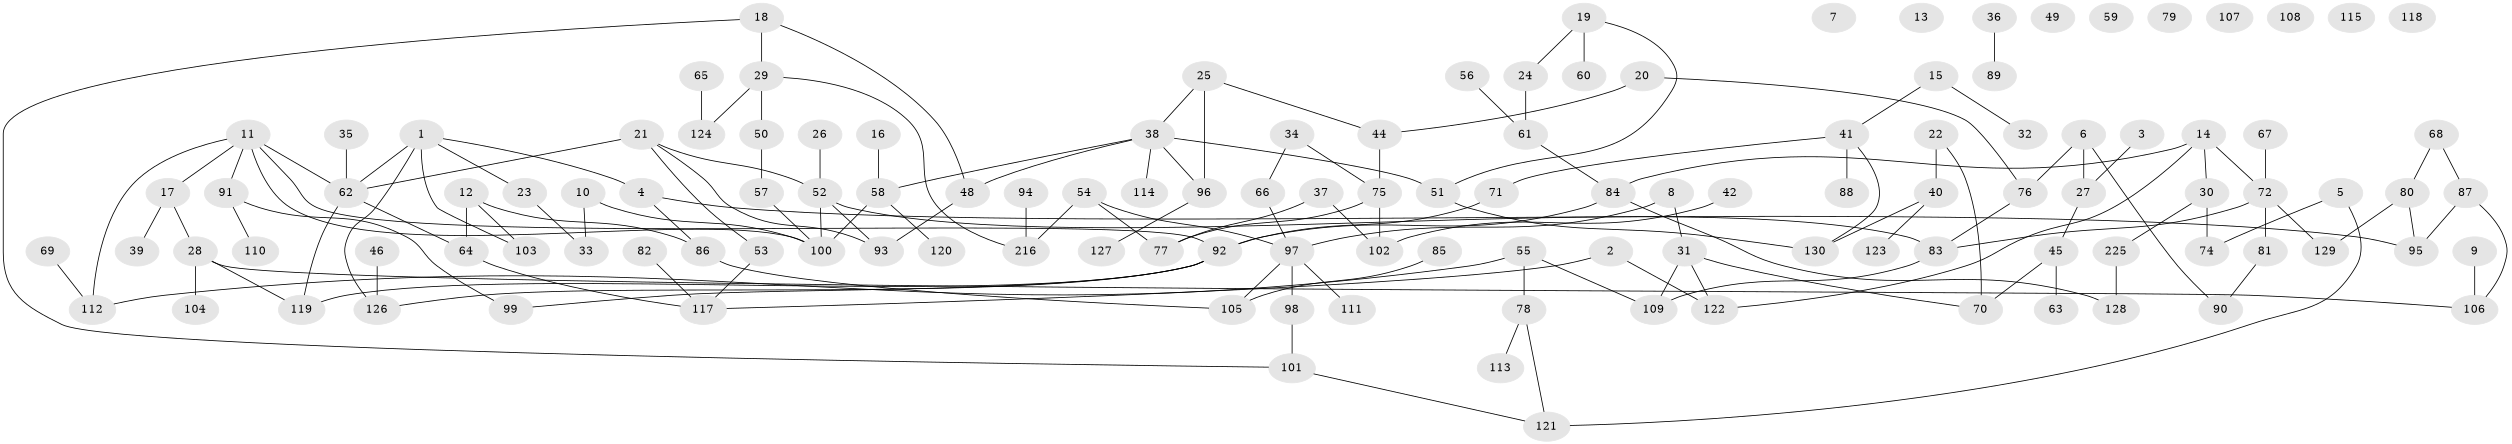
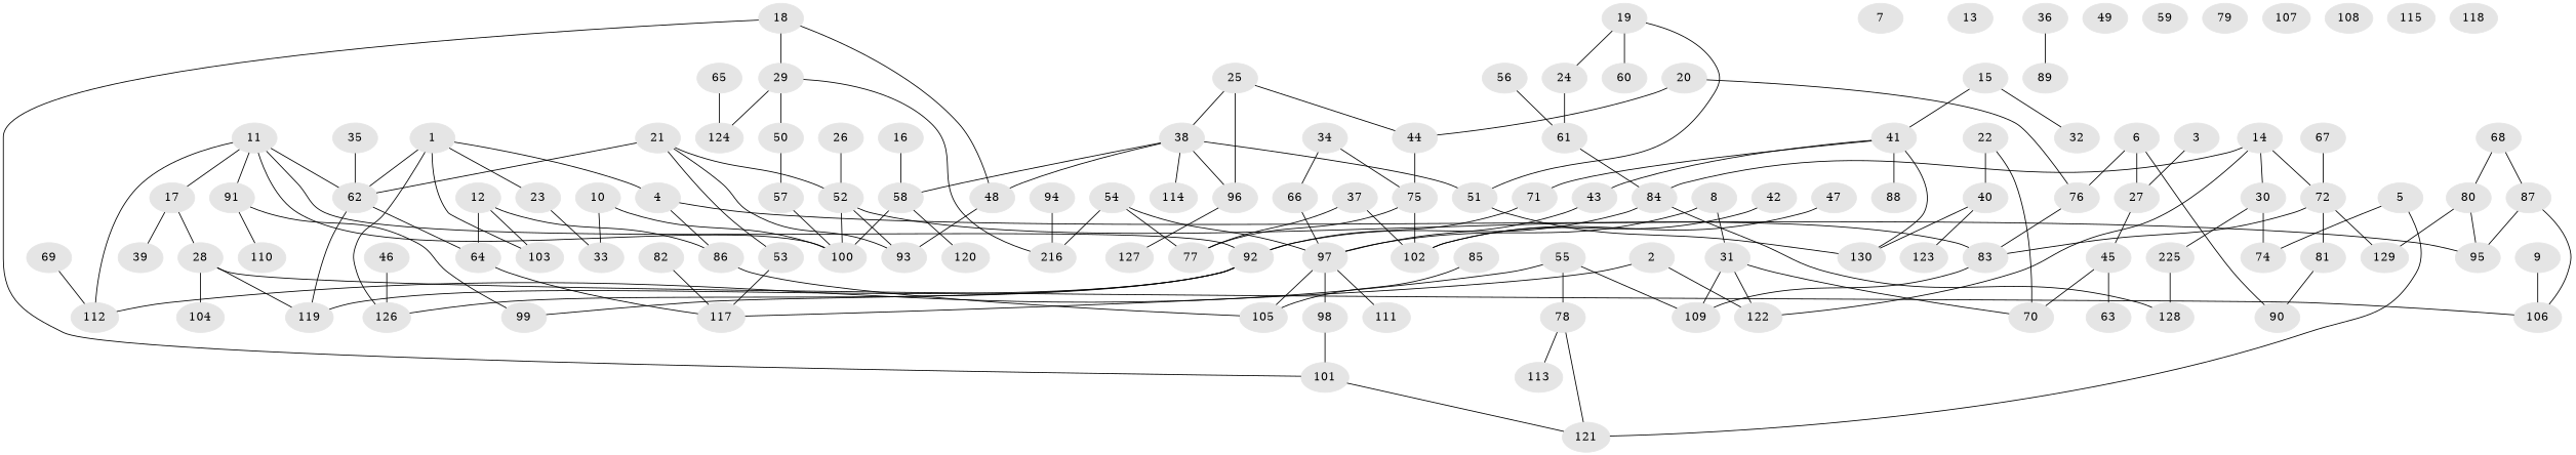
  graph {
    node [color=gray90 style=filled]
    1
    4
    23
    62
    103
    126
    86
    95
    33
    64
    119
    2
    117
    122
    3
    27
    45
    105
    5
    74
    121
    6
    76
    90
    83
    7
    8
    31
    97
    70
    109
    98
    111
    9
    106
    10
    100
    11
    17
    91
    92
    112
    28
    39
    99
    110
    12
    13
    14
    30
    72
    84
    n53 [label=225]
    81
    129
    128
    15
    32
    41
    130
+   43
    71
    88
    16
    58
    120
    104
    18
    29
    48
    101
    50
    n73 [label=216]
    124
    93
    19
    24
    51
    60
    61
    20
    44
    75
    21
    52
    53
    22
    40
    123
    25
    38
    96
    114
    127
    26
    63
    57
    69
    34
    66
    77
    102
    35
    36
    89
    37
    42
    46
+   47
    49
    54
    55
    78
    113
    56
    59
    65
    67
    68
    80
    87
    79
    82
    85
    94
    107
    108
    115
    118
    1 -- 4
    1 -- 23
    1 -- 62
    1 -- 103
    1 -- 126
    4 -- 86
    4 -- 95
    23 -- 33
    62 -- 64
    62 -- 119
    86 -- 105
    64 -- 117
    2 -- 117
    2 -- 122
    3 -- 27
    27 -- 45
    45 -- 70
    45 -- 63
    5 -- 74
    5 -- 121
    6 -- 27
    6 -- 76
    6 -- 90
    76 -- 83
    83 -- 109
    8 -- 31
    8 -- 97
    31 -- 122
    31 -- 70
    31 -- 109
    97 -- 105
    97 -- 98
    97 -- 111
    98 -- 101
    9 -- 106
    10 -- 33
    10 -- 100
    11 -- 62
    11 -- 100
    11 -- 17
    11 -- 91
    11 -- 92
    11 -- 112
    17 -- 28
    17 -- 39
    91 -- 99
    91 -- 110
    92 -- 126
    92 -- 119
    92 -- 99
    28 -- 119
    28 -- 106
    28 -- 104
    12 -- 103
    12 -- 86
    12 -- 64
    14 -- 122
    14 -- 30
    14 -- 72
    14 -- 84
    30 -- 74
    30 -- n53
    72 -- 83
    72 -- 81
    72 -- 129
    84 -- 92
    84 -- 128
    n53 -- 128
    81 -- 90
    15 -- 32
    15 -- 41
    41 -- 130
+   41 -- 43
    41 -- 71
    41 -- 88
+   43 -- 97
    71 -- 92
    16 -- 58
    58 -- 100
    58 -- 120
    18 -- 29
    18 -- 48
    18 -- 101
    29 -- 50
    29 -- n73
    29 -- 124
    48 -- 93
    101 -- 121
    50 -- 57
    19 -- 24
    19 -- 51
    19 -- 60
    24 -- 61
    51 -- 130
    61 -- 84
    20 -- 76
    20 -- 44
    44 -- 75
    75 -- 77
    75 -- 102
    21 -- 62
    21 -- 93
    21 -- 52
    21 -- 53
    52 -- 83
    52 -- 100
    52 -- 93
    53 -- 117
    22 -- 70
    22 -- 40
    40 -- 130
    40 -- 123
    25 -- 44
    25 -- 38
    25 -- 96
    38 -- 58
    38 -- 48
    38 -- 51
    38 -- 96
    38 -- 114
    96 -- 127
    26 -- 52
    57 -- 100
    69 -- 112
    34 -- 75
    34 -- 66
    66 -- 97
    35 -- 62
    36 -- 89
    37 -- 77
    37 -- 102
    42 -- 102
    46 -- 126
+   47 -- 102
    54 -- 97
    54 -- n73
    54 -- 77
    55 -- 109
    55 -- 112
    55 -- 78
    78 -- 121
    78 -- 113
    56 -- 61
    65 -- 124
    67 -- 72
    68 -- 80
    68 -- 87
    80 -- 95
    80 -- 129
    87 -- 95
    87 -- 106
    82 -- 117
    85 -- 105
    94 -- n73
  }
